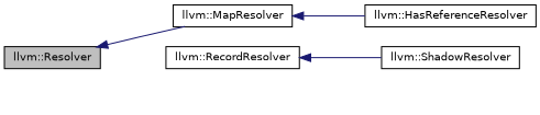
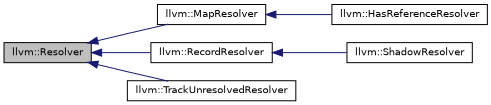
  digraph {
    rankdir=LR
    node [color=black fontname=Helvetica fontsize=10 shape=record]
    edge [color=midnightblue dir=back fontname=Helvetica fontsize=10 labelfontname=Helvetica labelfontsize=10 style=solid]
    n1 [fillcolor=grey75 fontcolor=black height=0.2 label="llvm::Resolver" style=filled width=0.4]
    n2 [height=0.2 label="llvm::MapResolver" width=0.4]
    n3 [height=0.2 label="llvm::RecordResolver" width=0.4]
+   n4 [height=0.2 label="llvm::TrackUnresolvedResolver" width=0.4]
    n5 [height=0.2 label="llvm::HasReferenceResolver" width=0.4]
    n6 [height=0.2 label="llvm::ShadowResolver" width=0.4]
    n1 -> n2
+   n1 -> n3
+   n1 -> n4
    n2 -> n5
    n3 -> n6
  }
